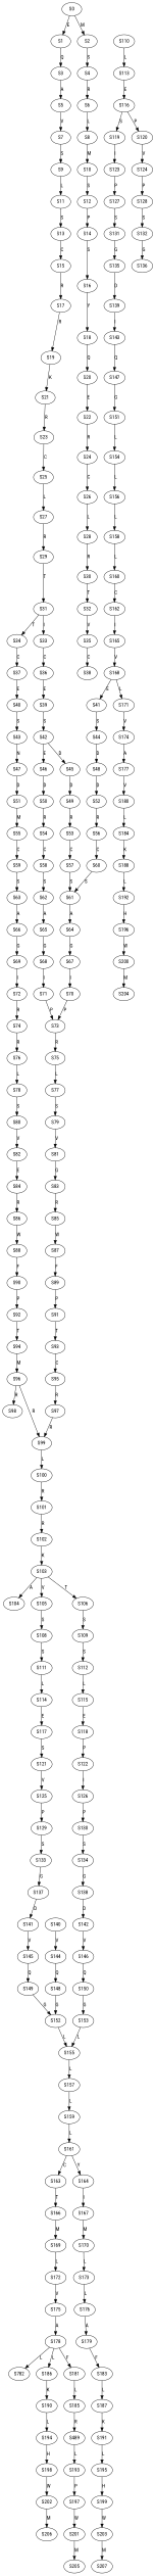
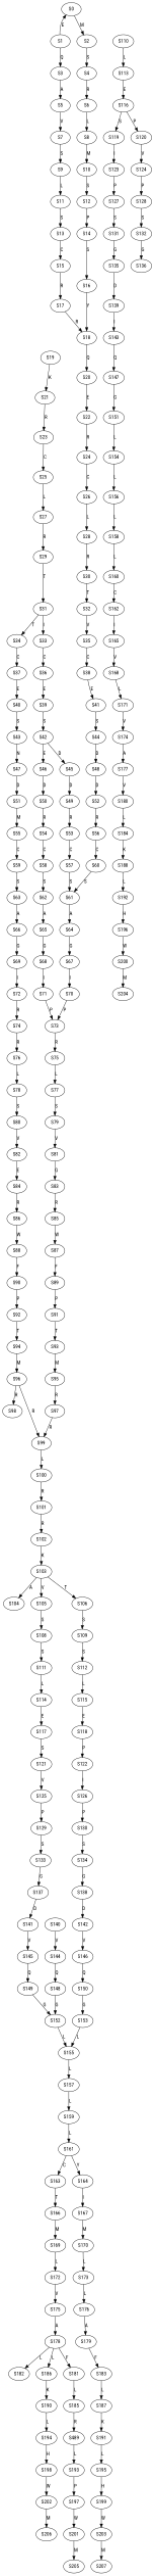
  strict digraph {
    fontname="Roboto Condensed"
    node [fontname="Roboto Condensed"]
    edge [fontname="Roboto Condensed"]
    S0
    S1
    S2
    S3
    S4
    S5
    S6
    S7
    S8
    S9
    S10
    S11
    S12
    S13
    S14
    S15
    S16
    S17
    S18
    S19
    S20
    S21
    S22
    S23
    S24
    S25
    S26
    S27
    S28
    S29
    S30
    S31
    S32
    S33
    S34
    S35
    S36
    S37
    S38
    S39
    S40
    S41
    S42
    S43
    S44
    S45
    S46
    S47
    S48
    S49
    S50
    S51
    S52
    S53
    S54
    S55
    S56
    S57
    S58
    S59
    S60
    S61
    S62
    S63
    S64
    S65
    S66
    S67
    S68
    S69
    S70
    S71
    S72
    S73
    S74
    S75
    S76
    S77
    S78
    S79
    S80
    S81
    S82
    S83
    S84
    S85
    S86
    S87
    S88
    S89
    S90
    S91
    S92
    S93
    S94
    S95
    S96
    S97
    S98
    S99
    S100
    S101
    S102
    S103
    S104
    S105
    S106
    S108
    S109
    S111
    S112
    S110
    S113
    S114
    S115
    S116
    S117
    S118
    S119
    S120
    S121
    S122
    S123
    S124
    S125
    S126
    S127
    S128
    S129
    S130
    S131
    S132
    S133
    S134
    S135
    S136
    S137
    S138
    S139
    S141
    S142
    S143
    S140
    S144
    S145
    S146
    S147
    S148
    S149
    S150
    S151
    S152
    S153
    S154
    S155
    S156
    S157
    S158
    S159
    S160
    S161
    S162
    S163
    S164
    S165
    S166
    S167
    S168
    S169
    S170
    S171
    S172
    S173
    S174
    S175
    S176
    S177
    S178
    S179
    S180
    S181
-   S182 [label=S782]
+   S182
    S186
    S183
    S184
    S185
    S187
    S188
    n189 [label=S489]
    S190
    S191
    S192
    S193
    S194
    S195
    S196
    S197
    S198
    S199
    S200
    S201
    S202
    S203
    S204
    S205
    S206
    S207
-   S0 -> S1 [label=E]
+   S1 -> S0 [label=E]
    S0 -> S2 [label=M]
    S1 -> S3 [label=Q]
    S2 -> S4 [label=S]
    S3 -> S5 [label=A]
    S4 -> S6 [label=R]
    S5 -> S7 [label=V]
    S6 -> S8 [label=L]
    S7 -> S9 [label=S]
    S8 -> S10 [label=M]
    S9 -> S11 [label=L]
    S10 -> S12 [label=S]
    S11 -> S13 [label=S]
    S12 -> S14 [label=P]
    S13 -> S15 [label=C]
    S14 -> S16 [label=S]
    S15 -> S17 [label=R]
    S16 -> S18 [label=Y]
-   S17 -> S19 [label=R]
+   S17 -> S18 [label=R]
    S18 -> S20 [label=Q]
    S19 -> S21 [label=K]
    S20 -> S22 [label=E]
    S21 -> S23 [label=R]
    S22 -> S24 [label=R]
    S23 -> S25 [label=C]
    S24 -> S26 [label=C]
    S25 -> S27 [label=L]
    S26 -> S28 [label=L]
    S27 -> S29 [label=R]
    S28 -> S30 [label=R]
    S29 -> S31 [label=T]
    S30 -> S32 [label=T]
    S31 -> S33 [label=I]
    S31 -> S34 [label=T]
    S32 -> S35 [label=V]
    S33 -> S36 [label=C]
    S34 -> S37 [label=C]
    S35 -> S38 [label=C]
    S36 -> S39 [label=E]
    S37 -> S40 [label=E]
-   S168 -> S41 [label=E]
+   S38 -> S41 [label=E]
    S39 -> S42 [label=S]
    S40 -> S43 [label=S]
    S41 -> S44 [label=S]
    S42 -> S45 [label=D]
    S42 -> S46 [label=E]
    S43 -> S47 [label=N]
    S44 -> S48 [label=D]
    S45 -> S49 [label=D]
    S46 -> S50 [label=D]
    S47 -> S51 [label=D]
    S48 -> S52 [label=D]
    S49 -> S53 [label=R]
    S50 -> S54 [label=R]
    S51 -> S55 [label=M]
    S52 -> S56 [label=R]
    S53 -> S57 [label=C]
    S54 -> S58 [label=C]
    S55 -> S59 [label=C]
    S56 -> S60 [label=C]
    S57 -> S61 [label=S]
    S58 -> S62 [label=S]
    S59 -> S63 [label=S]
    S60 -> S61 [label=S]
    S61 -> S64 [label=A]
    S62 -> S65 [label=A]
    S63 -> S66 [label=A]
    S64 -> S67 [label=G]
    S65 -> S68 [label=G]
    S66 -> S69 [label=G]
    S67 -> S70 [label=I]
    S68 -> S71 [label=I]
    S69 -> S72 [label=I]
    S70 -> S73 [label=P]
    S71 -> S73 [label=P]
    S72 -> S74 [label=R]
    S73 -> S75 [label=R]
    S74 -> S76 [label=R]
    S75 -> S77 [label=L]
    S76 -> S78 [label=L]
    S77 -> S79 [label=S]
    S78 -> S80 [label=S]
    S79 -> S81 [label=V]
    S80 -> S82 [label=V]
    S81 -> S83 [label=G]
    S82 -> S84 [label=E]
    S83 -> S85 [label=R]
    S84 -> S86 [label=R]
    S85 -> S87 [label=W]
    S86 -> S88 [label=W]
    S87 -> S89 [label=F]
    S88 -> S90 [label=F]
    S89 -> S91 [label=P]
    S90 -> S92 [label=P]
    S91 -> S93 [label=T]
    S92 -> S94 [label=T]
-   S93 -> S95 [label=C]
+   S93 -> S95 [label=M]
    S94 -> S96 [label=M]
    S95 -> S97 [label=R]
    S96 -> S98 [label=R]
    S96 -> S99 [label=R]
    S97 -> S99 [label=R]
    S99 -> S100 [label=L]
    S100 -> S101 [label=R]
    S101 -> S102 [label=R]
    S102 -> S103 [label=K]
    S103 -> S104 [label=A]
    S103 -> S105 [label=V]
    S103 -> S106 [label=T]
    S105 -> S108 [label=S]
    S106 -> S109 [label=S]
    S108 -> S111 [label=S]
    S109 -> S112 [label=S]
    S111 -> S114 [label=L]
    S112 -> S115 [label=L]
    S110 -> S113 [label=L]
    S113 -> S116 [label=E]
    S114 -> S117 [label=E]
    S115 -> S118 [label=E]
    S116 -> S119 [label=S]
    S116 -> S120 [label=P]
    S117 -> S121 [label=S]
    S118 -> S122 [label=P]
    S119 -> S123 [label=I]
    S120 -> S124 [label=V]
    S121 -> S125 [label=V]
    S122 -> S126 [label=I]
    S123 -> S127 [label=P]
    S124 -> S128 [label=P]
    S125 -> S129 [label=P]
    S126 -> S130 [label=P]
    S127 -> S131 [label=S]
    S128 -> S132 [label=S]
    S129 -> S133 [label=S]
    S130 -> S134 [label=S]
    S131 -> S135 [label=G]
    S132 -> S136 [label=G]
    S133 -> S137 [label=G]
    S134 -> S138 [label=G]
    S135 -> S139 [label=D]
    S137 -> S141 [label=D]
    S138 -> S142 [label=D]
    S139 -> S143 [label=I]
    S141 -> S145 [label=V]
    S142 -> S146 [label=V]
    S143 -> S147 [label=Q]
    S140 -> S144 [label=V]
    S144 -> S148 [label=Q]
    S145 -> S149 [label=Q]
    S146 -> S150 [label=Q]
    S147 -> S151 [label=G]
    S148 -> S152 [label=G]
    S149 -> S152 [label=G]
    S150 -> S153 [label=G]
    S151 -> S154 [label=L]
    S152 -> S155 [label=L]
    S153 -> S155 [label=L]
    S154 -> S156 [label=L]
    S155 -> S157 [label=L]
    S156 -> S158 [label=L]
    S157 -> S159 [label=L]
    S158 -> S160 [label=L]
    S159 -> S161 [label=L]
    S160 -> S162 [label=C]
    S161 -> S163 [label=C]
    S161 -> S164 [label=Y]
    S162 -> S165 [label=I]
    S163 -> S166 [label=T]
    S164 -> S167 [label=I]
    S165 -> S168 [label=V]
    S166 -> S169 [label=M]
    S167 -> S170 [label=M]
    S168 -> S171 [label=L]
    S169 -> S172 [label=L]
    S170 -> S173 [label=L]
    S171 -> S174 [label=V]
    S172 -> S175 [label=V]
    S173 -> S176 [label=L]
    S174 -> S177 [label=A]
    S175 -> S178 [label=A]
    S176 -> S179 [label=A]
    S177 -> S180 [label=V]
    S178 -> S181 [label=F]
    S178 -> S182 [label=L]
    S178 -> S186 [label=L]
    S179 -> S183 [label=F]
    S180 -> S184 [label=L]
    S181 -> S185 [label=L]
    S186 -> S190 [label=K]
    S183 -> S187 [label=L]
    S184 -> S188 [label=K]
    S185 -> n189 [label=R]
    S187 -> S191 [label=K]
    S188 -> S192 [label=L]
    n189 -> S193 [label=L]
    S190 -> S194 [label=L]
    S191 -> S195 [label=L]
    S192 -> S196 [label=H]
    S193 -> S197 [label=P]
    S194 -> S198 [label=H]
    S195 -> S199 [label=H]
    S196 -> S200 [label=W]
    S197 -> S201 [label=W]
    S198 -> S202 [label=W]
    S199 -> S203 [label=W]
    S200 -> S204 [label=M]
    S201 -> S205 [label=M]
    S202 -> S206 [label=M]
    S203 -> S207 [label=M]
  }
